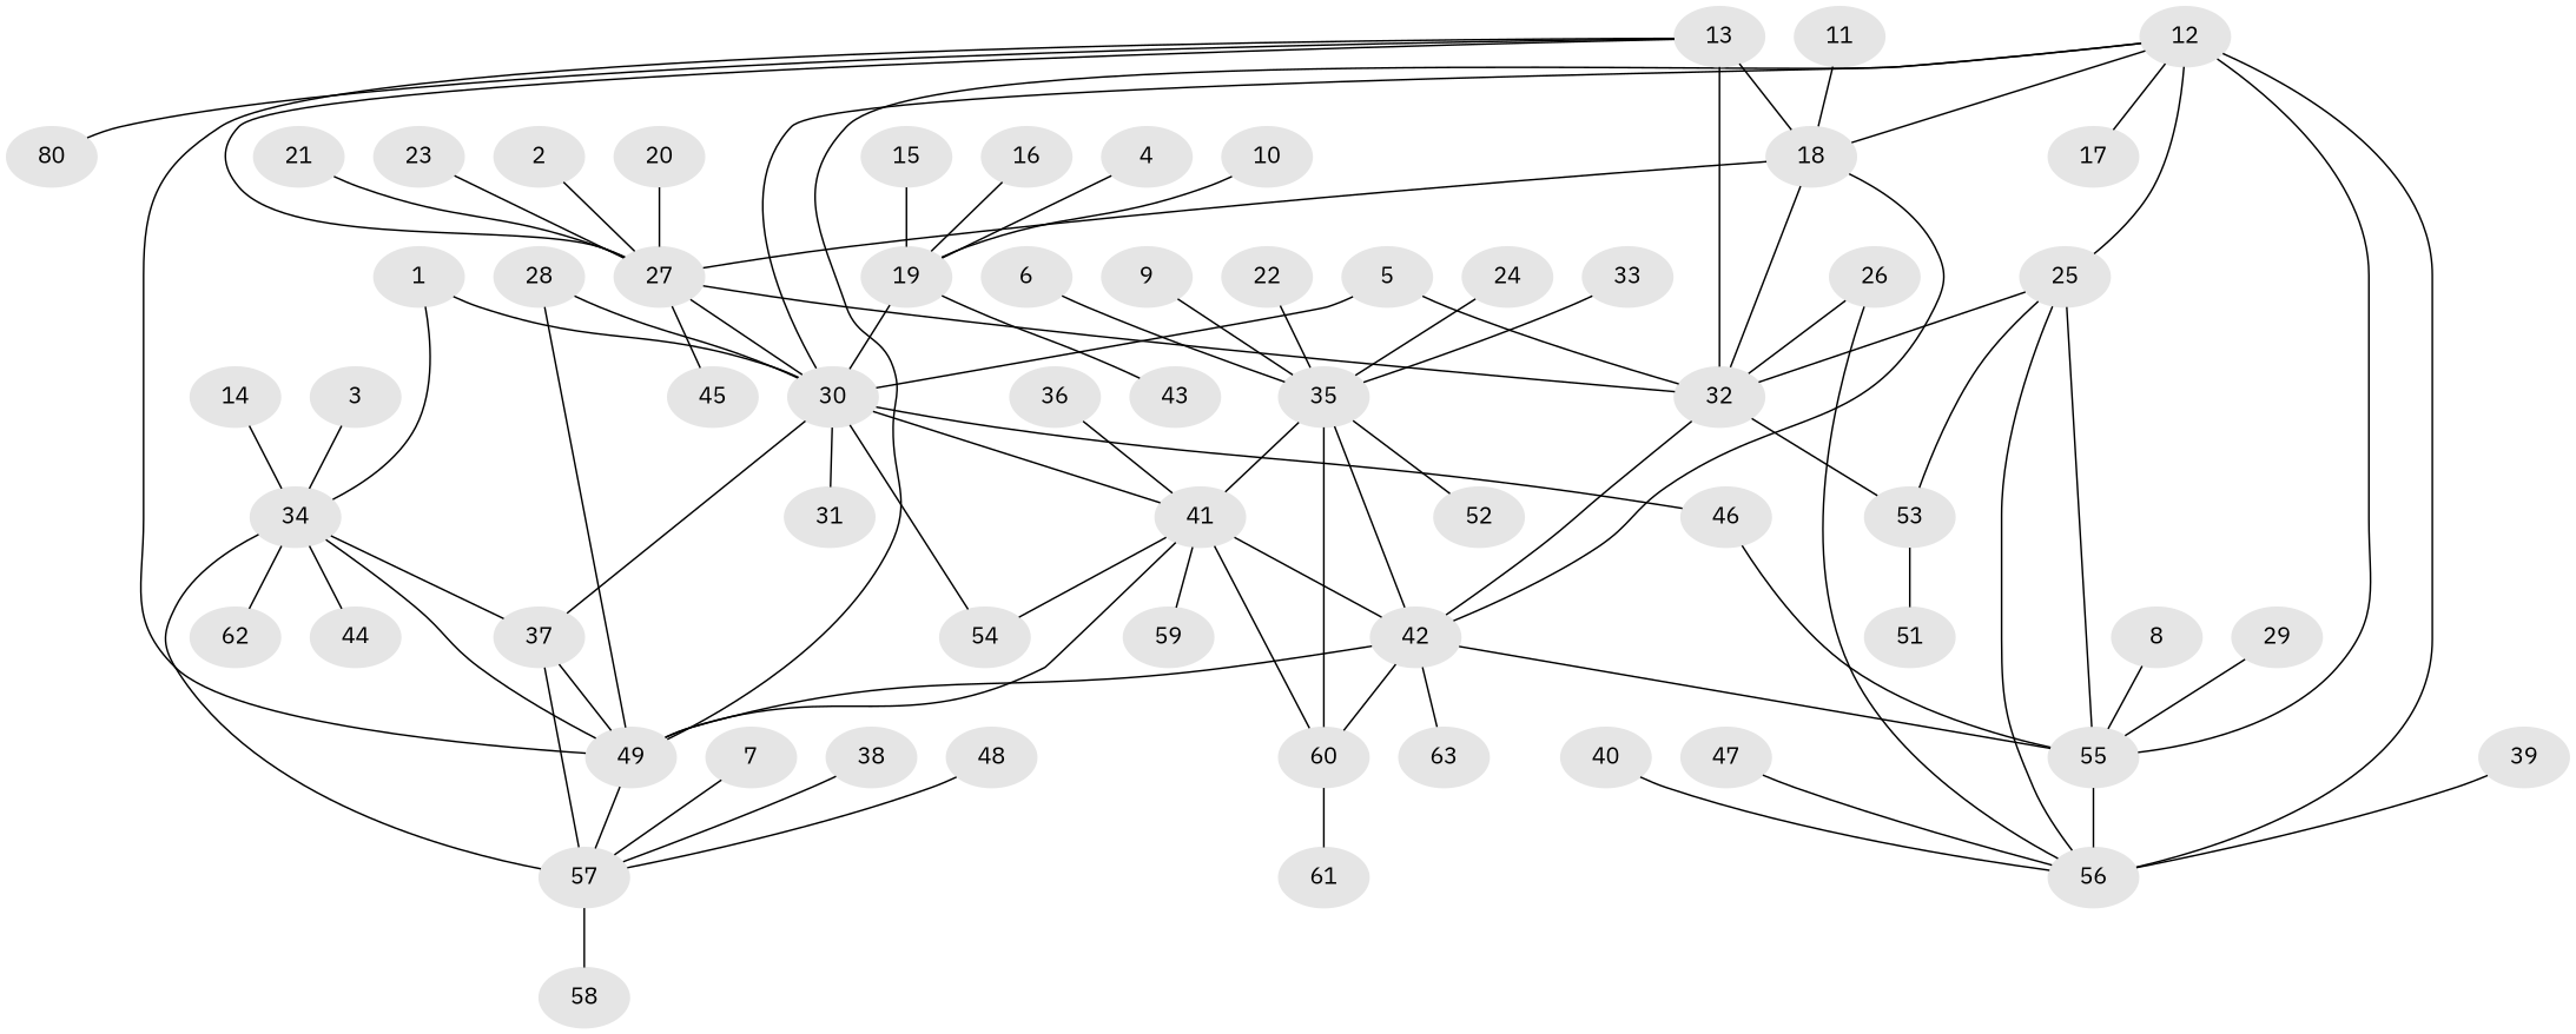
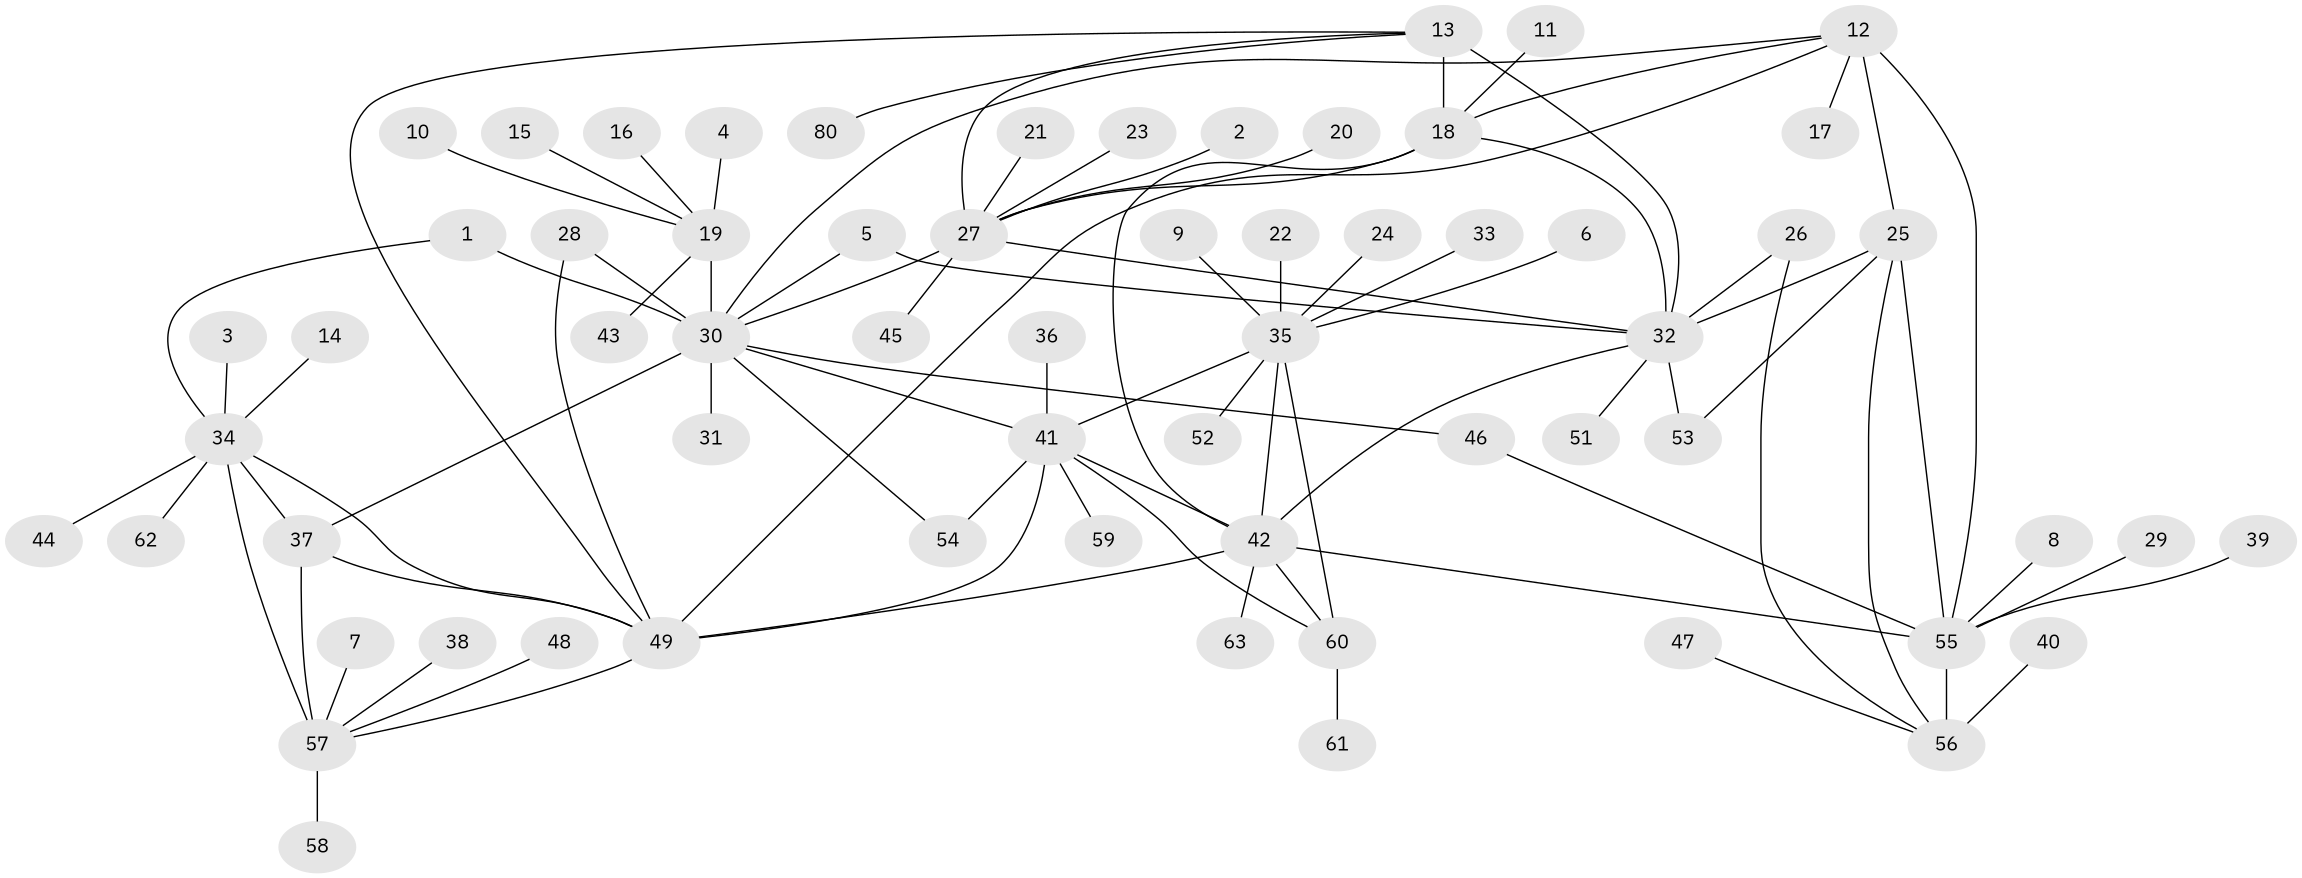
  graph {
    fontname="IBM Plex Sans"
    node [color=gray90 fontname="IBM Plex Sans" style=filled]
    edge [fontname="IBM Plex Sans" weight=1.0]
    1
    30
    34
    31
    37
    41
    46
    54
    57
    49
    44
    62
    2
    27
    32
    45
    3
    4
    19
    43
    5
    42
    53
    51
    6
    35
    52
    60
    7
    58
    8
    55
    56
    9
    10
    11
    18
    12
    17
    25
    13
    n42 [label=80]
    14
    15
    16
    63
    20
    21
    22
    23
    24
    26
    28
    29
    59
    38
    33
    61
    36
    39
    40
    47
    48
    1 -- 30
    1 -- 34
    30 -- 31
    30 -- 37
    30 -- 41
    30 -- 46
    30 -- 54
    34 -- 37
    34 -- 57 [weight=3.0]
    34 -- 49
    34 -- 44
    34 -- 62
    37 -- 57 [weight=3.0]
    37 -- 49
    41 -- 54
    41 -- 49
    41 -- 42
    41 -- 60
    41 -- 59
    46 -- 55
    57 -- 58
    49 -- 57 [weight=3.0]
    2 -- 27
    27 -- 30
    27 -- 32
    27 -- 45
    32 -- 42
    32 -- 53
-   53 -- 51
+   32 -- 51
    3 -- 34
    4 -- 19
    19 -- 30 [weight=8.0]
    19 -- 43
    5 -- 30
    5 -- 32
    42 -- 49
    42 -- 60
    42 -- 55
    42 -- 63
    6 -- 35
    35 -- 41 [weight=3.0]
    35 -- 42 [weight=3.0]
    35 -- 52
    35 -- 60 [weight=3.0]
    60 -- 61
    7 -- 57
    8 -- 55
    55 -- 56 [weight=3.0]
    9 -- 35
    10 -- 19
    11 -- 18
    18 -- 27 [weight=2.0]
    18 -- 32 [weight=2.0]
    18 -- 42
    12 -- 30
    12 -- 49
    12 -- 55 [weight=3.0]
-   12 -- 56
    12 -- 18
    12 -- 17
    12 -- 25
    25 -- 32
    25 -- 53
    25 -- 55 [weight=3.0]
    25 -- 56
    13 -- 49
    13 -- 27 [weight=2.0]
    13 -- 32 [weight=2.0]
    13 -- 18 [weight=4.0]
    13 -- n42
    14 -- 34
    15 -- 19
    16 -- 19
    20 -- 27
    21 -- 27
    22 -- 35
    23 -- 27
    24 -- 35
    26 -- 32
    26 -- 56
    28 -- 30
    28 -- 49
    29 -- 55
    38 -- 57
    33 -- 35
    36 -- 41
-   39 -- 56
+   39 -- 55
    40 -- 56
    47 -- 56
    48 -- 57
  }
